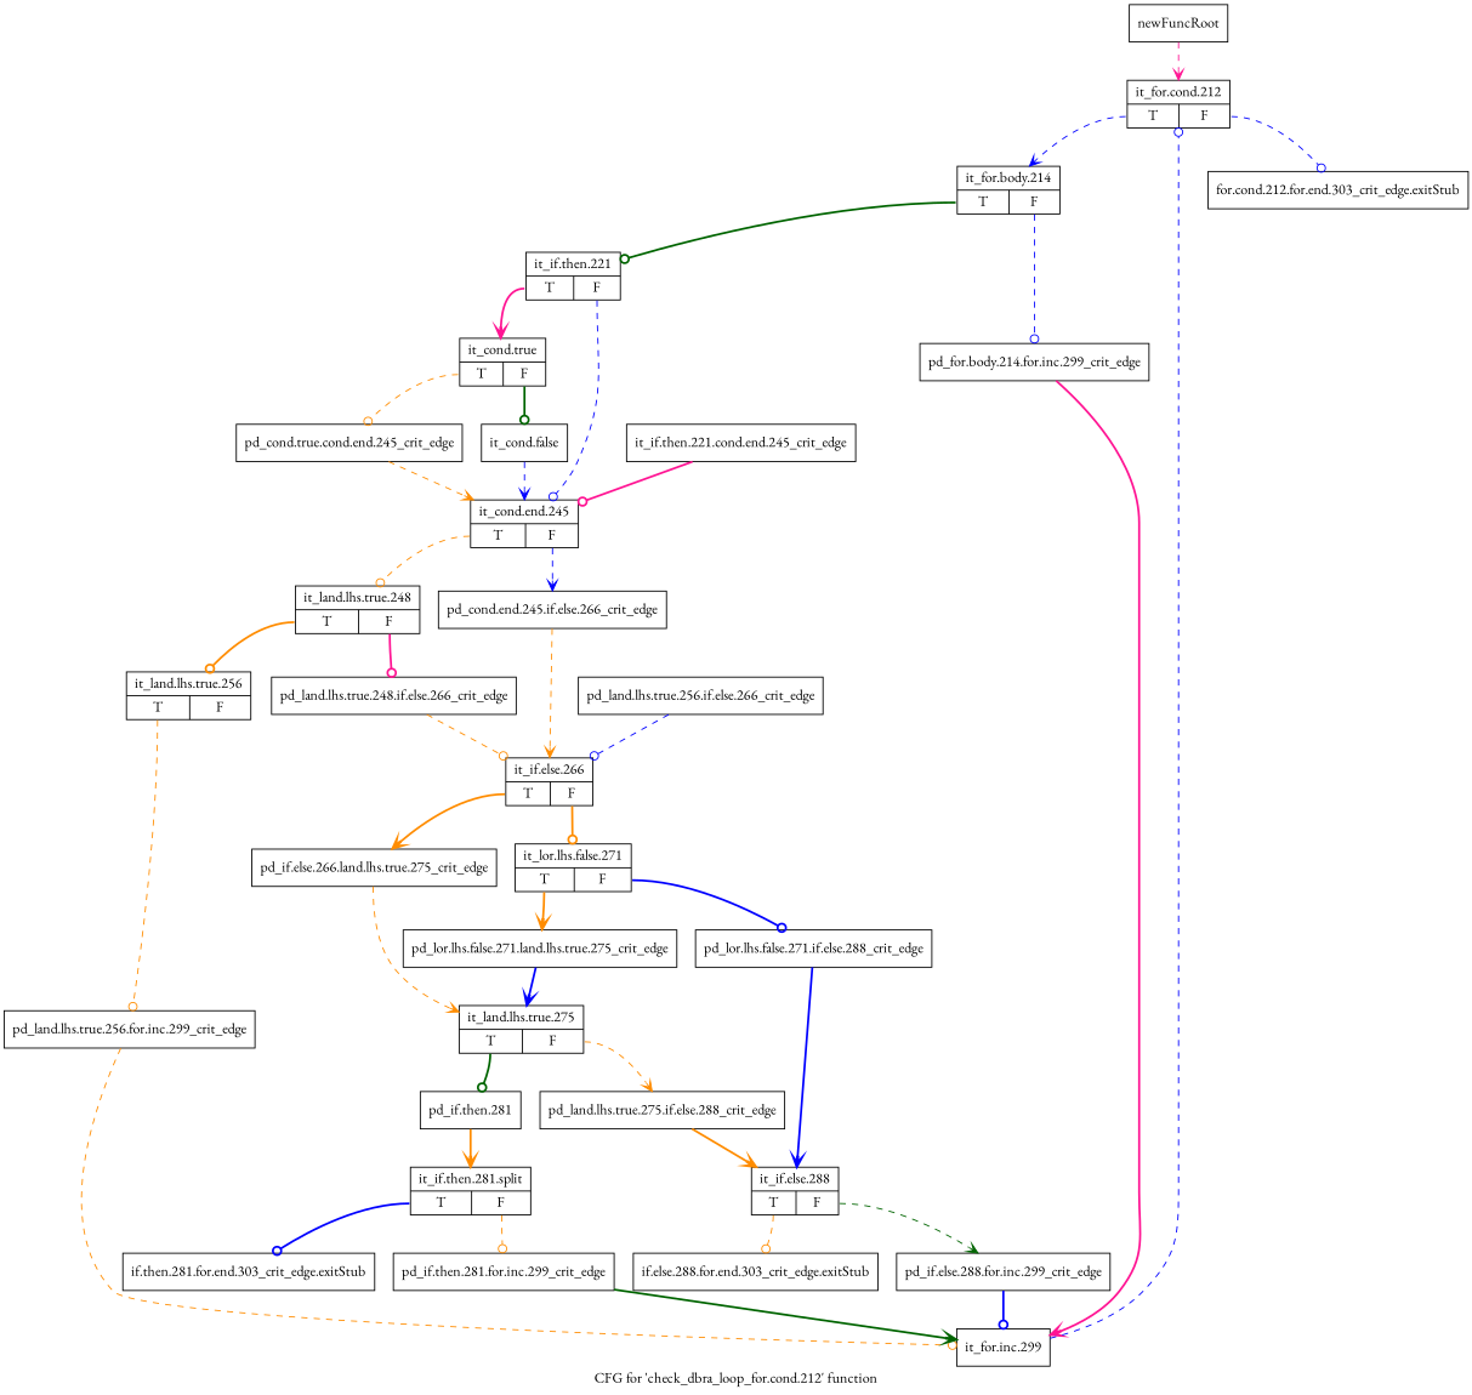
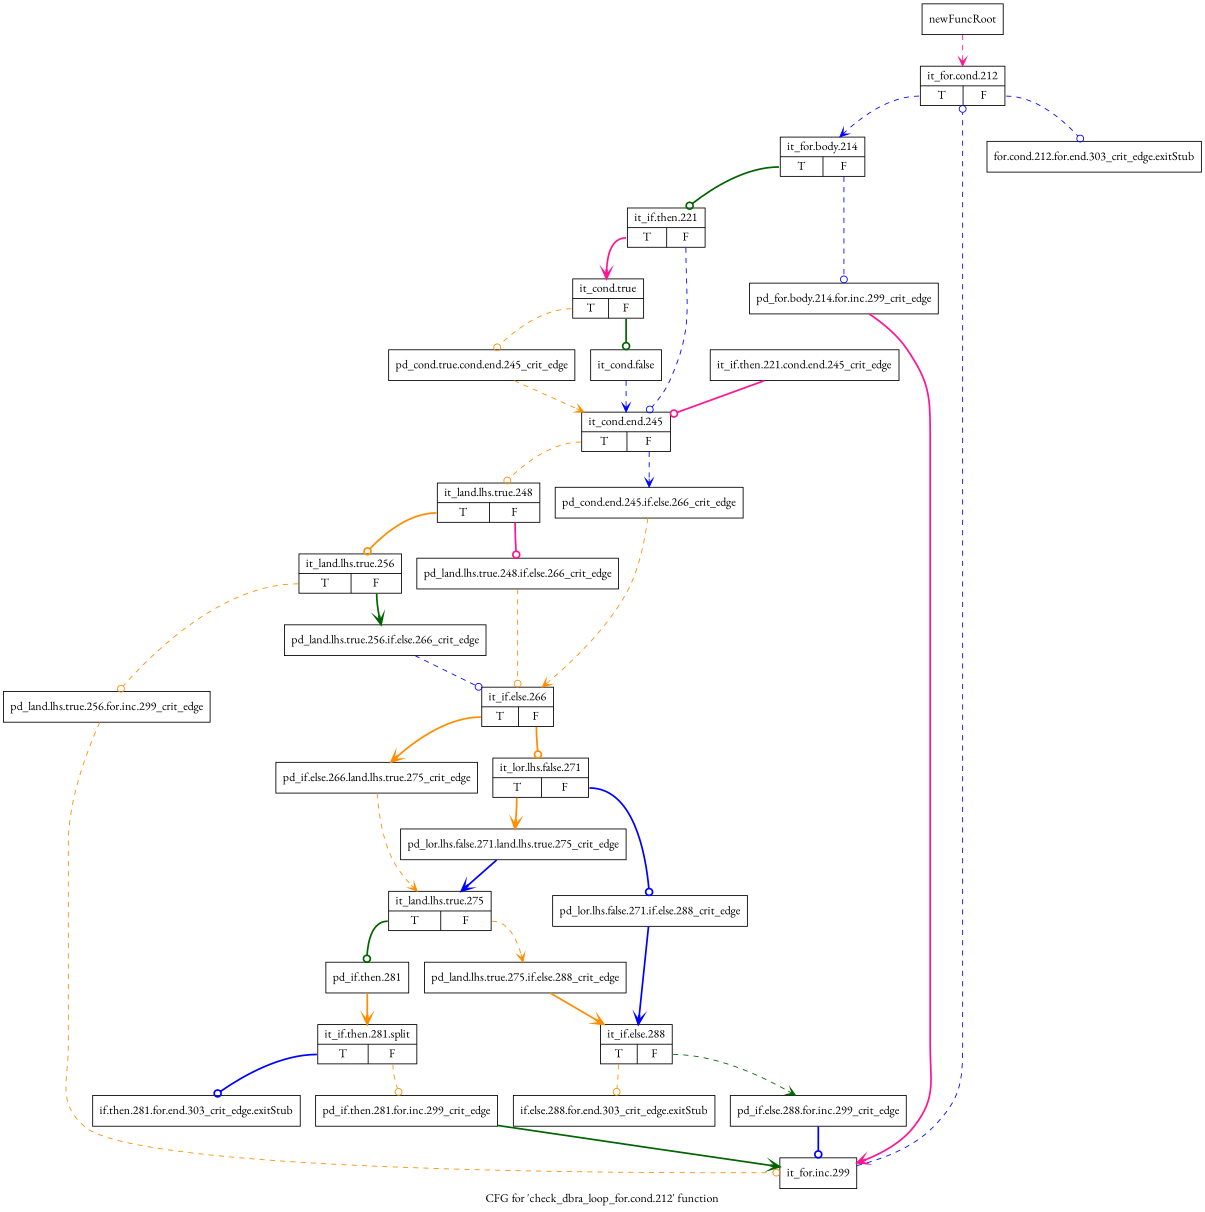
  digraph {
    fontname="EB Garamond"
    label="CFG for 'check_dbra_loop_for.cond.212' function"
    node [fontname="EB Garamond" shape=record]
    edge [arrowhead=odot color=darkorange fontname="EB Garamond" style=dashed]
    n1 [label="{newFuncRoot}"]
    n2 [label="{it_for.cond.212|{<s0>T|<s1>F}}"]
    n3 [label="{for.cond.212.for.end.303_crit_edge.exitStub}"]
    n4 [label="{it_for.body.214|{<s0>T|<s1>F}}"]
    n5 [label="{it_if.then.221|{<s0>T|<s1>F}}"]
    n6 [label="{pd_for.body.214.for.inc.299_crit_edge}"]
    n7 [label="{if.else.288.for.end.303_crit_edge.exitStub}"]
    n8 [label="{if.then.281.for.end.303_crit_edge.exitStub}"]
    n9 [label="{it_cond.true|{<s0>T|<s1>F}}"]
    n10 [label="{it_cond.end.245|{<s0>T|<s1>F}}"]
    n11 [label="{it_for.inc.299}"]
    n12 [label="{pd_cond.true.cond.end.245_crit_edge}"]
    n13 [label="{it_cond.false}"]
    n14 [label="{it_if.then.221.cond.end.245_crit_edge}"]
    n15 [label="{it_land.lhs.true.248|{<s0>T|<s1>F}}"]
    n16 [label="{pd_cond.end.245.if.else.266_crit_edge}"]
    n17 [label="{it_land.lhs.true.256|{<s0>T|<s1>F}}"]
    n18 [label="{pd_land.lhs.true.248.if.else.266_crit_edge}"]
    n19 [label="{it_if.else.266|{<s0>T|<s1>F}}"]
    n20 [label="{pd_land.lhs.true.256.for.inc.299_crit_edge}"]
    n21 [label="{pd_land.lhs.true.256.if.else.266_crit_edge}"]
    n22 [label="{pd_if.else.266.land.lhs.true.275_crit_edge}"]
    n23 [label="{it_lor.lhs.false.271|{<s0>T|<s1>F}}"]
    n24 [label="{it_land.lhs.true.275|{<s0>T|<s1>F}}"]
    n25 [label="{pd_lor.lhs.false.271.land.lhs.true.275_crit_edge}"]
    n26 [label="{pd_lor.lhs.false.271.if.else.288_crit_edge}"]
    n27 [label="{pd_if.then.281}"]
    n28 [label="{pd_land.lhs.true.275.if.else.288_crit_edge}"]
    n29 [label="{it_if.else.288|{<s0>T|<s1>F}}"]
    n30 [label="{pd_if.else.288.for.inc.299_crit_edge}"]
    n31 [label="{it_if.then.281.split|{<s0>T|<s1>F}}"]
    n32 [label="{pd_if.then.281.for.inc.299_crit_edge}"]
    n1 -> n2 [arrowhead=vee color=deeppink]
    n2 -> n3 [color=blue tailport=s1]
    n2 -> n4 [arrowhead=vee color=blue tailport=s0]
    n4 -> n5 [color=darkgreen style=bold tailport=s0]
    n4 -> n6 [color=blue tailport=s1]
    n5 -> n9 [arrowhead=vee color=deeppink style=bold tailport=s0]
    n5 -> n10 [color=blue tailport=s1]
    n6 -> n11 [arrowhead=vee color=deeppink style=bold]
    n9 -> n12 [tailport=s0]
    n9 -> n13 [color=darkgreen style=bold tailport=s1]
    n10 -> n15 [tailport=s0]
    n10 -> n16 [arrowhead=vee color=blue tailport=s1]
    n11 -> n2 [color=blue]
    n12 -> n10 [arrowhead=vee]
    n13 -> n10 [arrowhead=vee color=blue]
    n14 -> n10 [color=deeppink style=bold]
    n15 -> n17 [style=bold tailport=s0]
    n15 -> n18 [color=deeppink style=bold tailport=s1]
    n16 -> n19 [arrowhead=vee]
    n17 -> n20 [tailport=s0]
+   n17 -> n21 [arrowhead=vee color=darkgreen style=bold tailport=s1]
    n18 -> n19
    n19 -> n22 [arrowhead=vee style=bold tailport=s0]
    n19 -> n23 [style=bold tailport=s1]
    n20 -> n11
    n21 -> n19 [color=blue]
    n22 -> n24 [arrowhead=vee]
    n23 -> n25 [arrowhead=vee style=bold tailport=s0]
    n23 -> n26 [color=blue style=bold tailport=s1]
    n24 -> n27 [color=darkgreen style=bold tailport=s0]
    n24 -> n28 [arrowhead=vee tailport=s1]
    n25 -> n24 [arrowhead=vee color=blue style=bold]
    n26 -> n29 [arrowhead=vee color=blue style=bold]
    n27 -> n31 [arrowhead=vee style=bold]
    n28 -> n29 [arrowhead=vee style=bold]
    n29 -> n7 [tailport=s0]
    n29 -> n30 [arrowhead=vee color=darkgreen tailport=s1]
    n30 -> n11 [color=blue style=bold]
    n31 -> n8 [color=blue style=bold tailport=s0]
    n31 -> n32 [tailport=s1]
    n32 -> n11 [arrowhead=vee color=darkgreen style=bold]
  }
